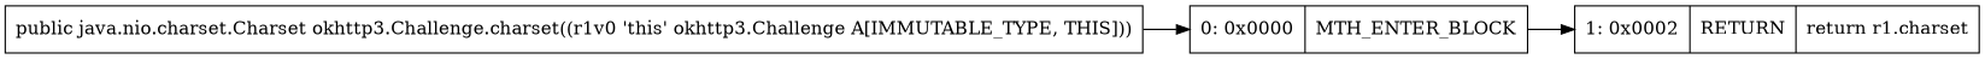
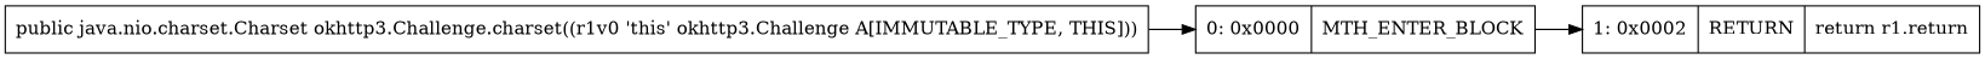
  digraph {
    rankdir=LR
    node [shape=record]
    n1 [label="{0\:\ 0x0000|MTH_ENTER_BLOCK\l}"]
-   n2 [label="{1\:\ 0x0002|RETURN\l|return r1.charset\l}"]
+   n2 [label="{1\:\ 0x0002|RETURN\l|return r1.return\l}"]
    n3 [label="{public java.nio.charset.Charset okhttp3.Challenge.charset((r1v0 'this' okhttp3.Challenge A[IMMUTABLE_TYPE, THIS])) }"]
    n1 -> n2
    n3 -> n1
  }
